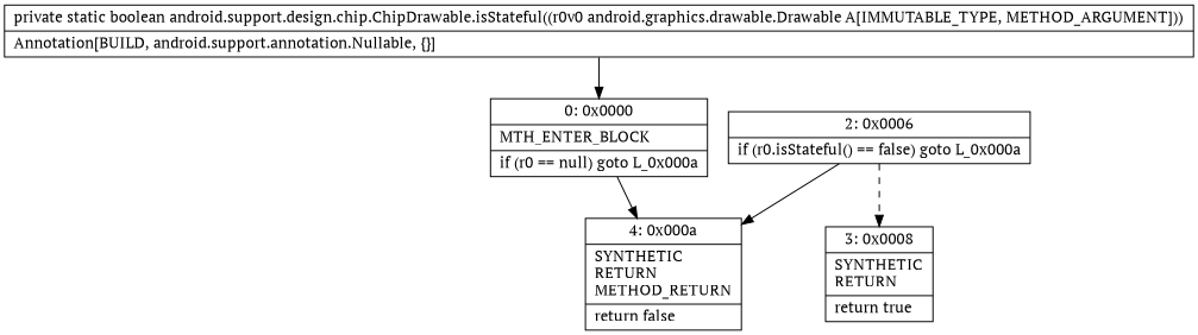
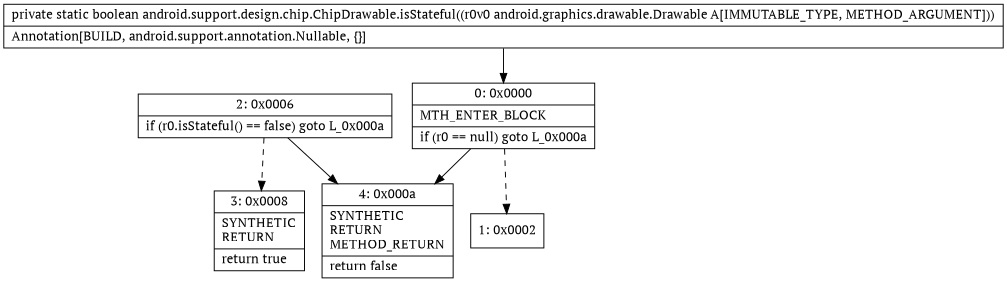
  digraph {
    fontname="PT Serif"
    node [fontname="PT Serif" shape=record]
    edge [fontname="PT Serif"]
    n1 [label="{0\:\ 0x0000|MTH_ENTER_BLOCK\l|if (r0 == null) goto L_0x000a\l}"]
+   n2 [label="{1\:\ 0x0002}"]
    n3 [label="{4\:\ 0x000a|SYNTHETIC\lRETURN\lMETHOD_RETURN\l|return false\l}"]
    n4 [label="{2\:\ 0x0006|if (r0.isStateful() == false) goto L_0x000a\l}"]
    n5 [label="{3\:\ 0x0008|SYNTHETIC\lRETURN\l|return true\l}"]
    n6 [label="{private static boolean android.support.design.chip.ChipDrawable.isStateful((r0v0 android.graphics.drawable.Drawable A[IMMUTABLE_TYPE, METHOD_ARGUMENT]))  | Annotation[BUILD, android.support.annotation.Nullable, \{\}]\l}"]
+   n1 -> n2 [style=dashed]
    n1 -> n3
    n4 -> n3
    n4 -> n5 [style=dashed]
    n6 -> n1
  }
